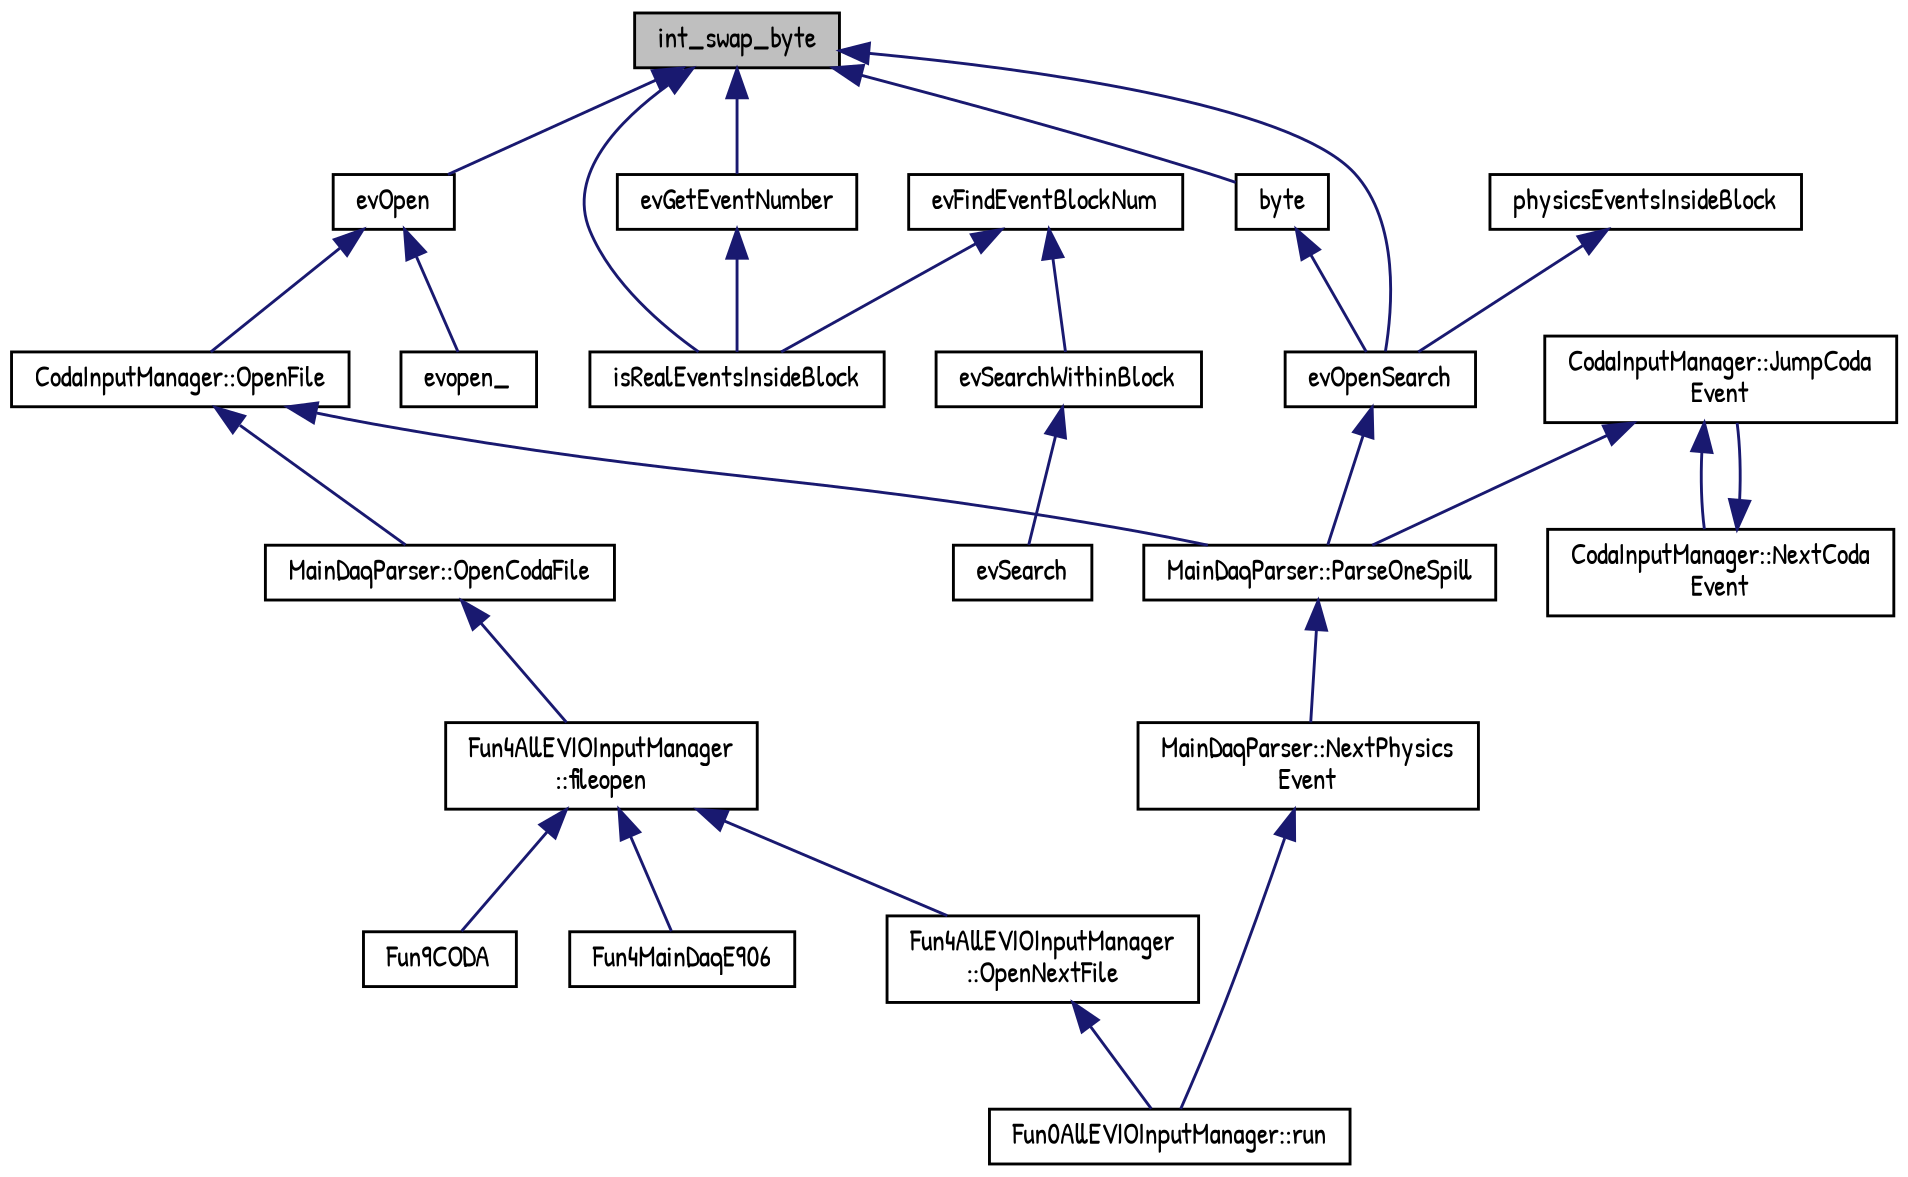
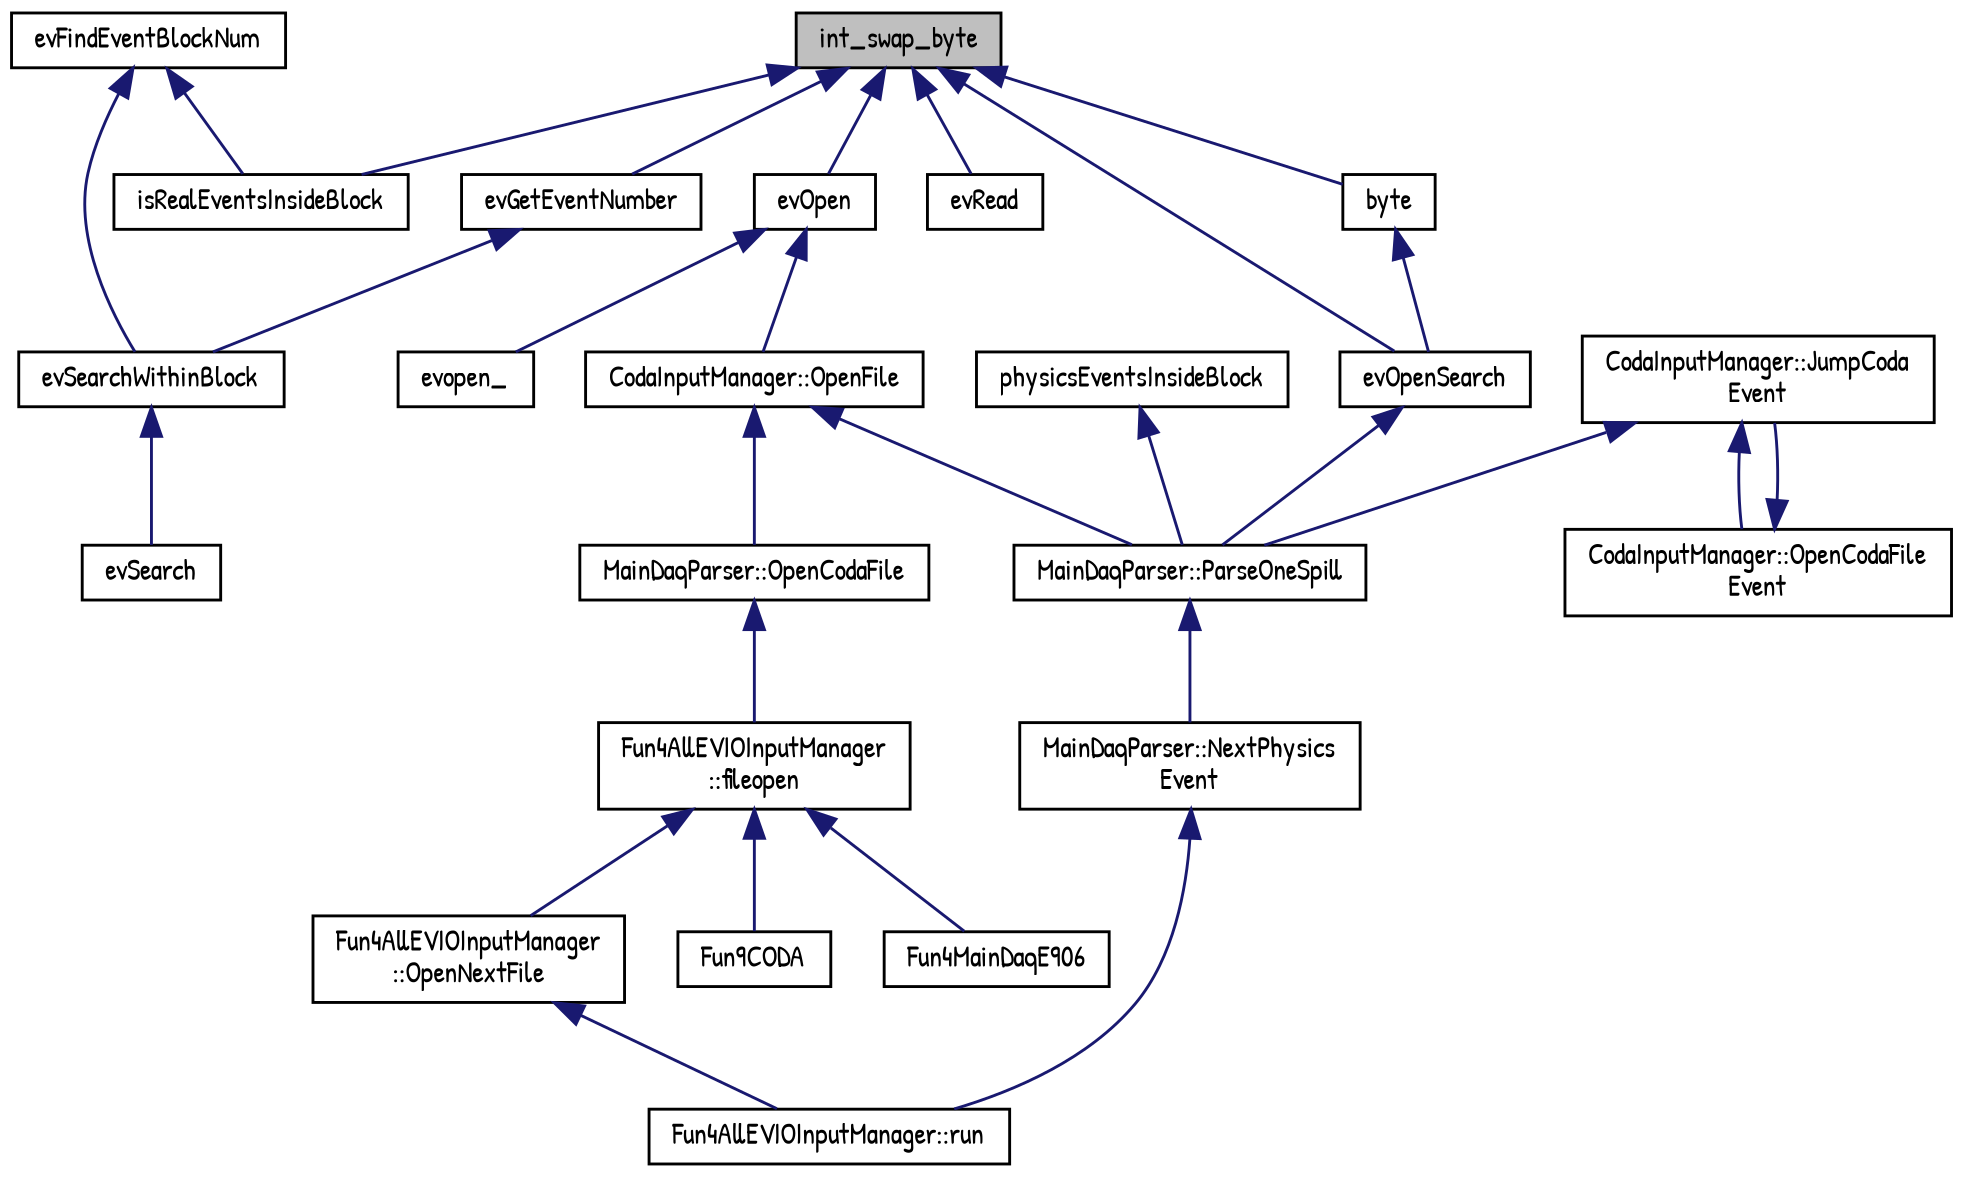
  digraph {
    fontname="Patrick Hand"
    rankdir=TB
    node [color=black fontname="Patrick Hand" fontsize=10 shape=record]
    edge [color=midnightblue dir=back fontname="Patrick Hand" fontsize=10 labelfontname=FreeSans labelfontsize=10 style=solid]
    n1 [fillcolor=grey75 fontcolor=black height=0.2 label=int_swap_byte style=filled width=0.4]
    n2 [height=0.2 label=evGetEventNumber width=0.4]
    n3 [height=0.2 label=evOpen width=0.4]
    n4 [height=0.2 label=evOpenSearch width=0.4]
+   n5 [height=0.2 label=evRead width=0.4]
    n6 [height=0.2 label=byte width=0.4]
    n7 [height=0.2 label=isRealEventsInsideBlock width=0.4]
    n8 [height=0.2 label=evSearchWithinBlock width=0.4]
    n9 [height=0.2 label=evSearch width=0.4]
    n10 [height=0.2 label="CodaInputManager::OpenFile" width=0.4]
    n11 [height=0.2 label=evopen_ width=0.4]
    n12 [height=0.2 label="MainDaqParser::ParseOneSpill" width=0.4]
    n13 [height=0.2 label=physicsEventsInsideBlock width=0.4]
    n14 [height=0.2 label="MainDaqParser::OpenCodaFile" width=0.4]
-   n15 [height=0.2 label="CodaInputManager::NextCoda\lEvent" width=0.4]
+   n15 [height=0.2 label="CodaInputManager::OpenCodaFile\lEvent" width=0.4]
    n16 [height=0.2 label="CodaInputManager::JumpCoda\lEvent" width=0.4]
    n17 [height=0.2 label="MainDaqParser::NextPhysics\lEvent" width=0.4]
    n18 [height=0.2 label="Fun4AllEVIOInputManager\l::fileopen" width=0.4]
-   n19 [height=0.2 label="Fun0AllEVIOInputManager::run" width=0.4]
+   n19 [height=0.2 label="Fun4AllEVIOInputManager::run" width=0.4]
    n20 [height=0.2 label=Fun9CODA width=0.4]
    n21 [height=0.2 label="Fun4AllEVIOInputManager\l::OpenNextFile" width=0.4]
    n22 [height=0.2 label=Fun4MainDaqE906 width=0.4]
    n23 [height=0.2 label=evFindEventBlockNum width=0.4]
    n1 -> n2
    n1 -> n3
    n1 -> n4
+   n1 -> n5
    n1 -> n6
    n1 -> n7
-   n2 -> n7
+   n2 -> n8
    n3 -> n10
    n3 -> n11
    n4 -> n12
    n6 -> n4
    n8 -> n9
    n10 -> n12
    n10 -> n14
    n12 -> n17
-   n13 -> n4
+   n13 -> n12
    n14 -> n18
    n15 -> n16
    n16 -> n12
    n16 -> n15
    n17 -> n19
    n18 -> n20
    n18 -> n21
    n18 -> n22
    n21 -> n19
    n23 -> n7
    n23 -> n8
  }
